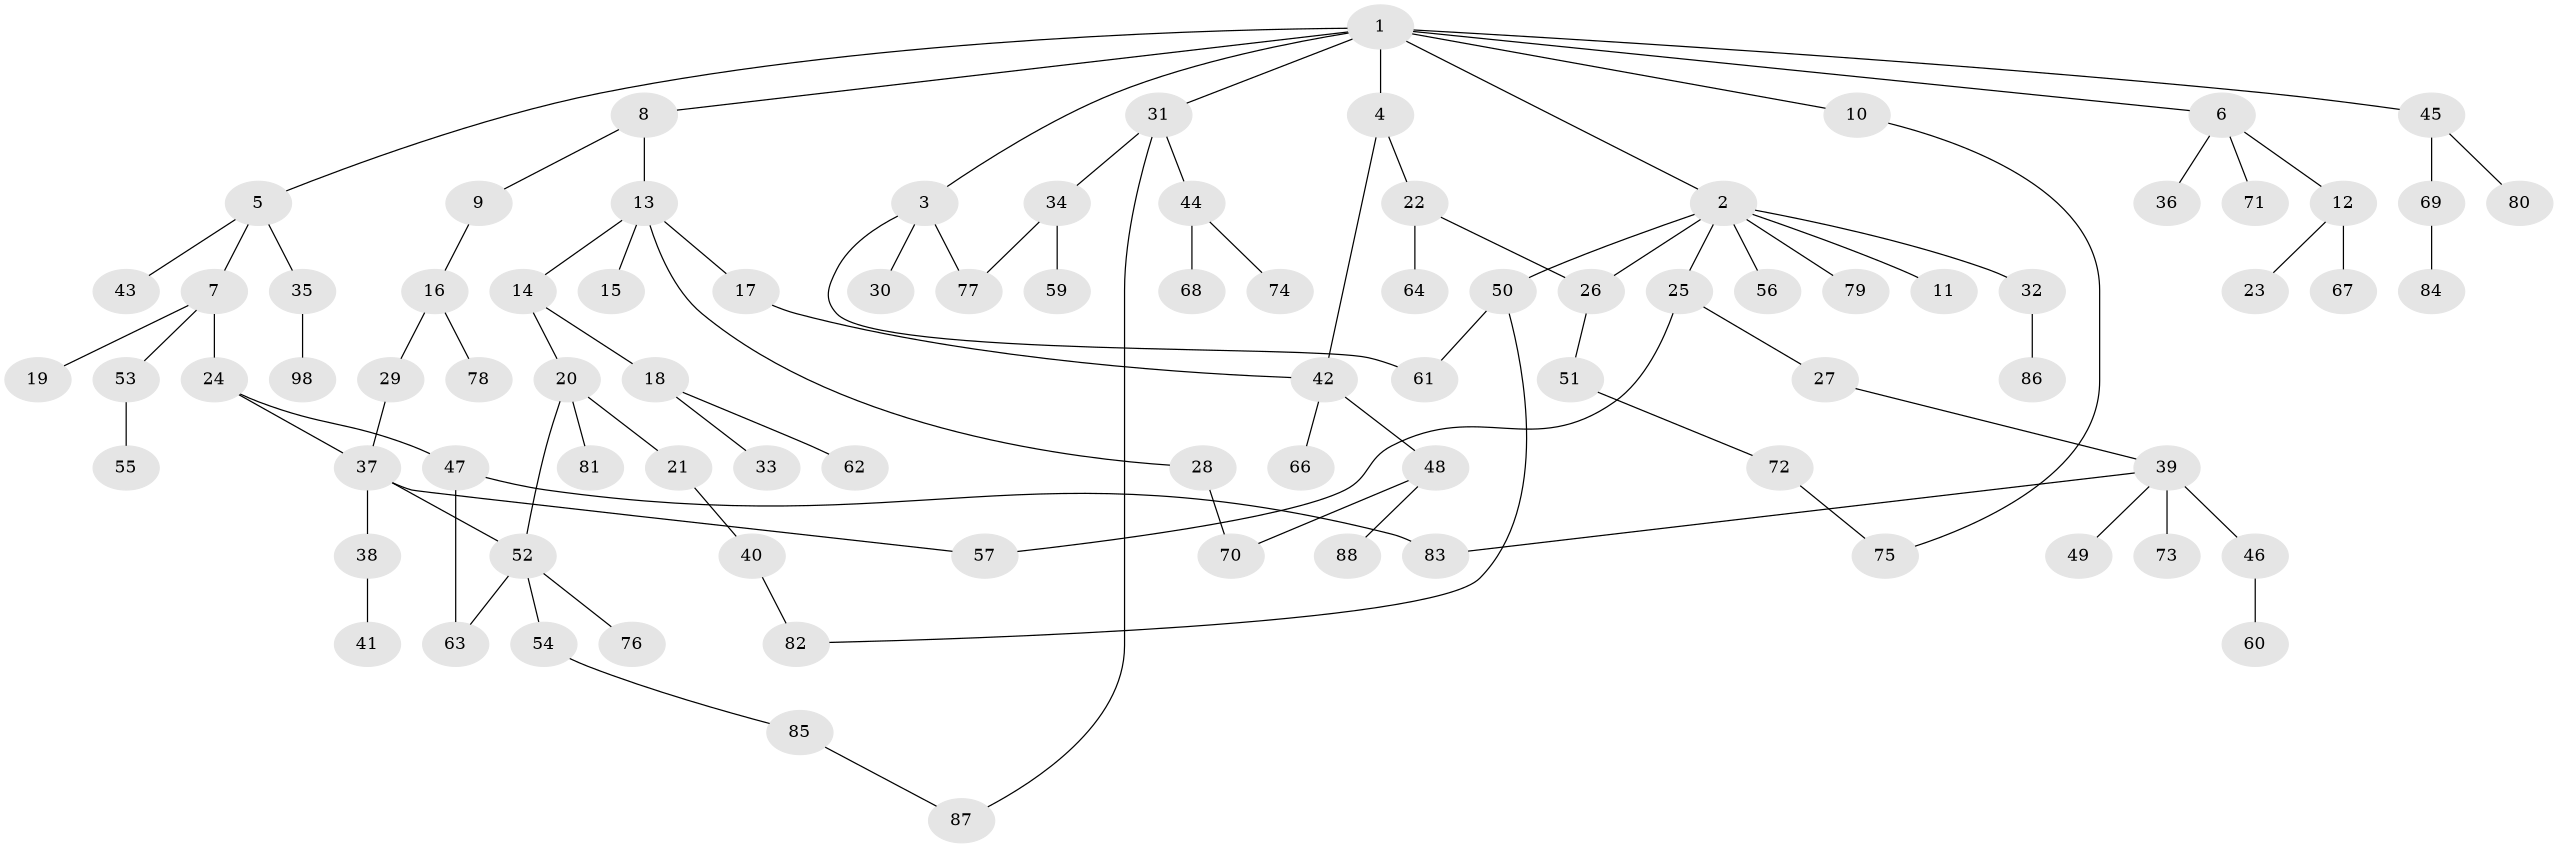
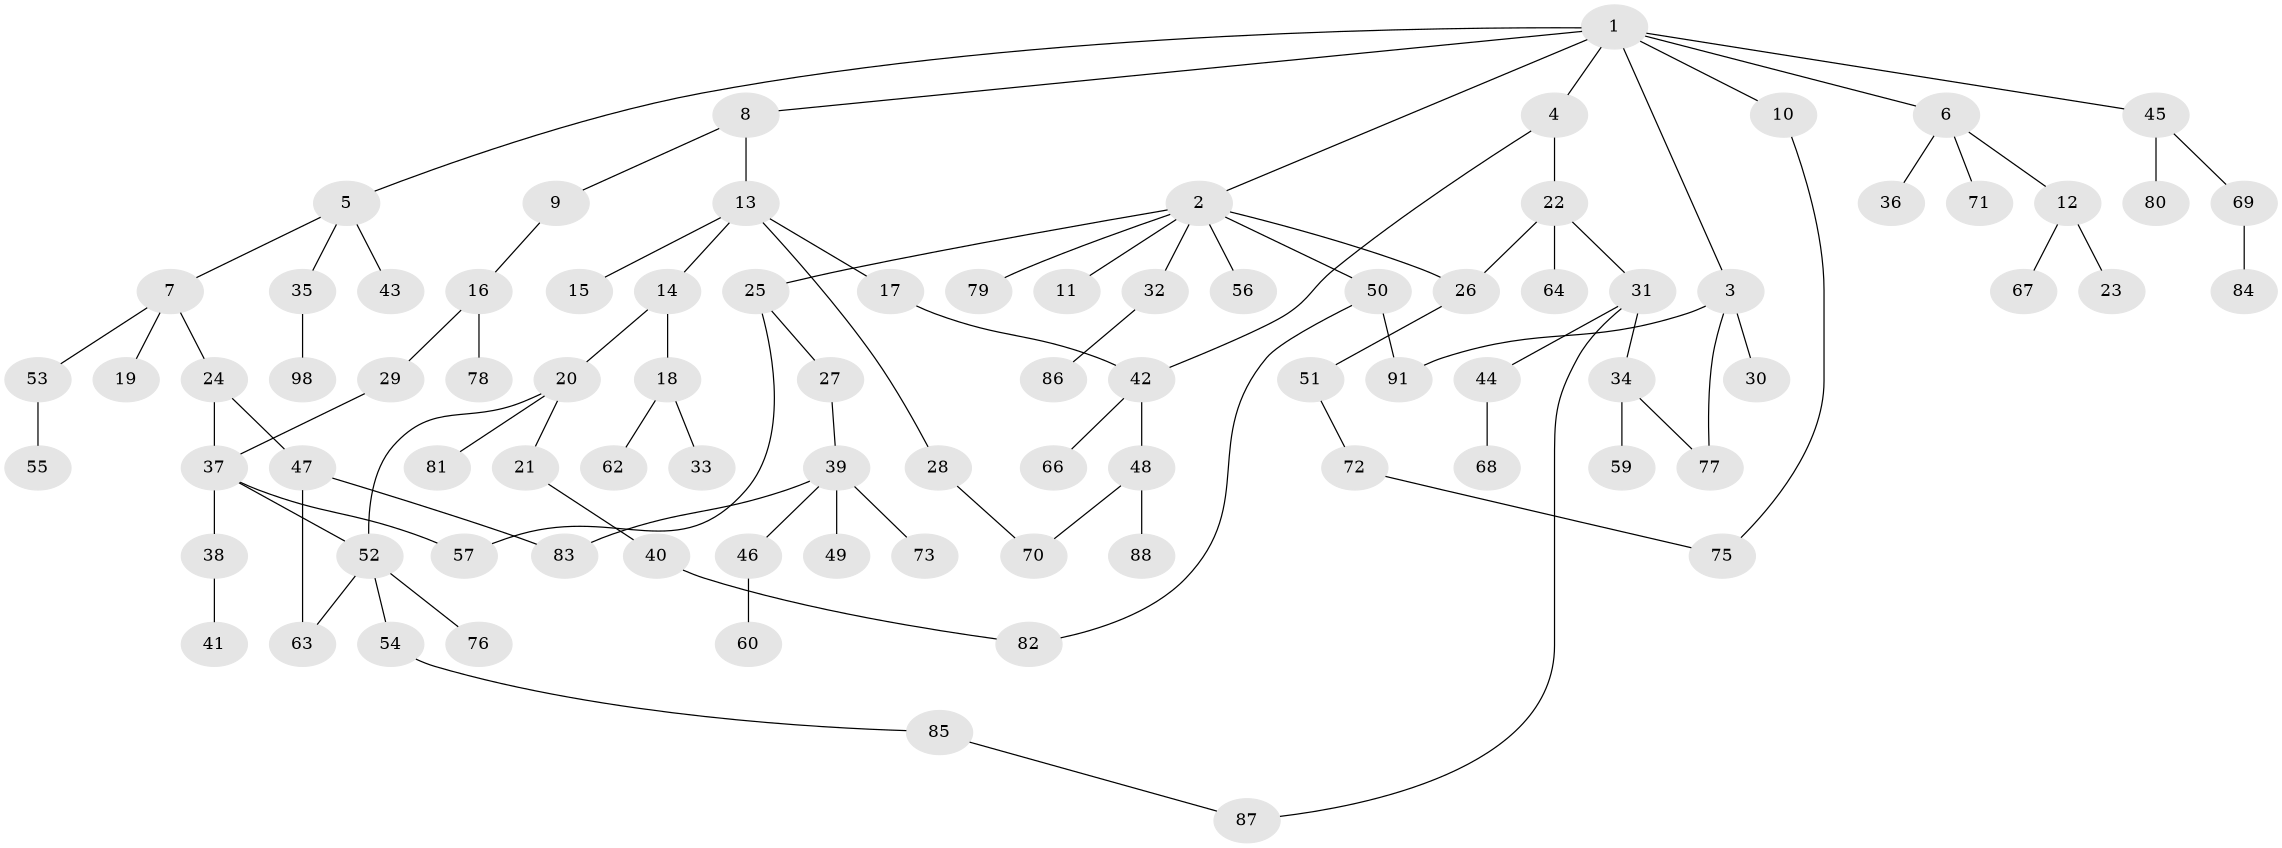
  graph {
    node [color=gray90 style=filled]
    1
    2
    3
    4
    5
    6
    8
    10
    31
    45
    11
    25
    26
    32
    50
    56
    79
    30
-   61
+   61 [label=91]
    77
    22
    42
    7
    35
    43
    12
    36
    71
    9
    13
    75
    34
    44
    87
    69
    80
    27
    57
    51
    86
    82
    64
    48
    66
    19
    24
    53
    n48 [label=98]
    23
    67
    37
    47
    55
    16
    14
    15
    17
    28
    29
    78
    18
    20
    70
    33
    62
    21
    52
    81
    40
    63
    54
    76
    38
    83
    39
    72
    46
    49
    73
    59
    68
-   74
    41
    60
    88
    84
    85
    1 -- 2
    1 -- 3
    1 -- 4
    1 -- 5
    1 -- 6
    1 -- 8
    1 -- 10
-   1 -- 31
+   22 -- 31
    1 -- 45
    2 -- 11
    2 -- 25
    2 -- 26
    2 -- 32
    2 -- 50
    2 -- 56
    2 -- 79
    3 -- 30
    3 -- 61
    3 -- 77
    4 -- 22
    4 -- 42
    5 -- 7
    5 -- 35
    5 -- 43
    6 -- 12
    6 -- 36
    6 -- 71
    8 -- 9
    8 -- 13
    10 -- 75
    31 -- 34
    31 -- 44
    31 -- 87
    45 -- 69
    45 -- 80
    25 -- 27
    25 -- 57
    26 -- 51
    32 -- 86
    50 -- 61
    50 -- 82
    22 -- 26
    22 -- 64
    42 -- 48
    42 -- 66
    7 -- 19
    7 -- 24
    7 -- 53
    35 -- n48
    12 -- 23
    12 -- 67
    9 -- 16
    13 -- 14
    13 -- 15
    13 -- 17
    13 -- 28
    34 -- 77
    34 -- 59
    44 -- 68
-   44 -- 74
    69 -- 84
    27 -- 39
    51 -- 72
    48 -- 70
    48 -- 88
    24 -- 37
    24 -- 47
    53 -- 55
    37 -- 57
    37 -- 52
    37 -- 38
    47 -- 63
    47 -- 83
    16 -- 29
    16 -- 78
    14 -- 18
    14 -- 20
    17 -- 42
    28 -- 70
    29 -- 37
    18 -- 33
    18 -- 62
    20 -- 21
    20 -- 52
    20 -- 81
    21 -- 40
    52 -- 63
    52 -- 54
    52 -- 76
    40 -- 82
    54 -- 85
    38 -- 41
    39 -- 83
    39 -- 46
    39 -- 49
    39 -- 73
    72 -- 75
    46 -- 60
    85 -- 87
  }
